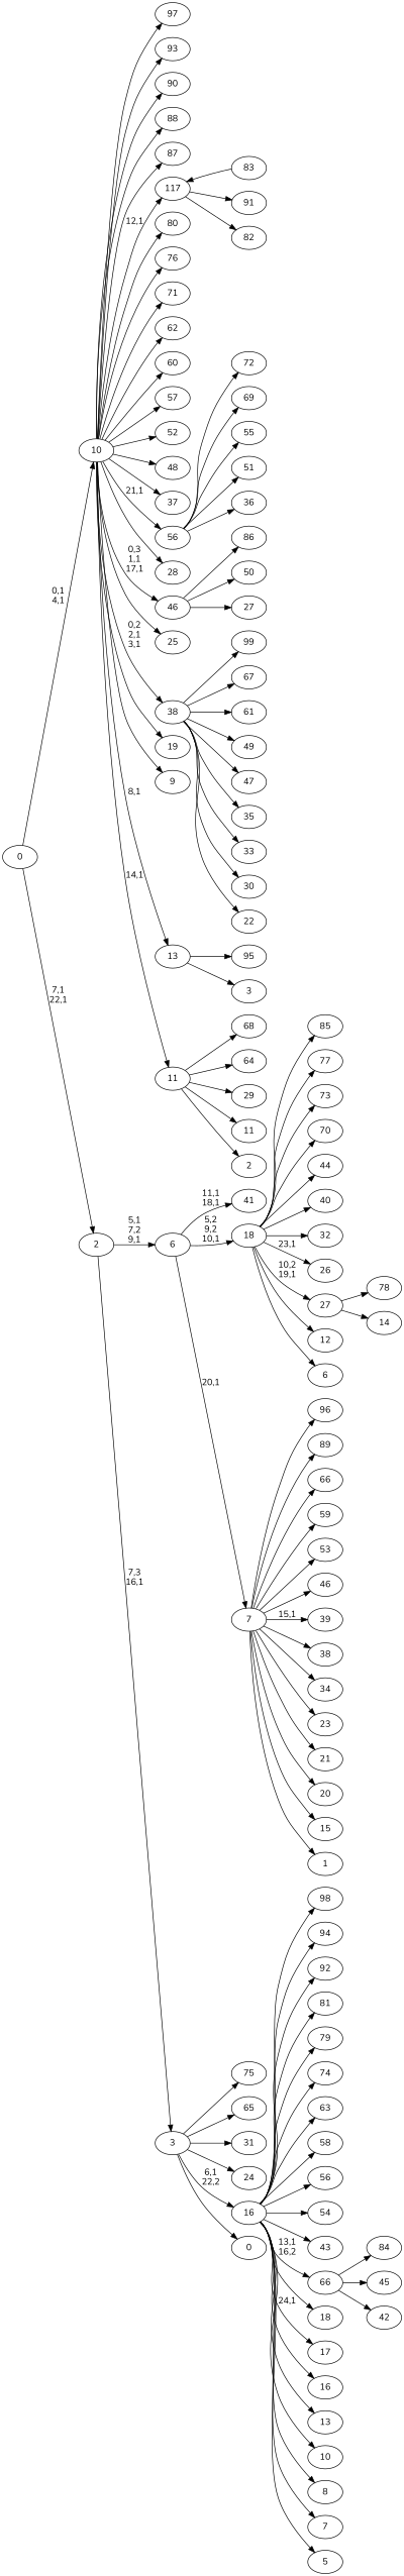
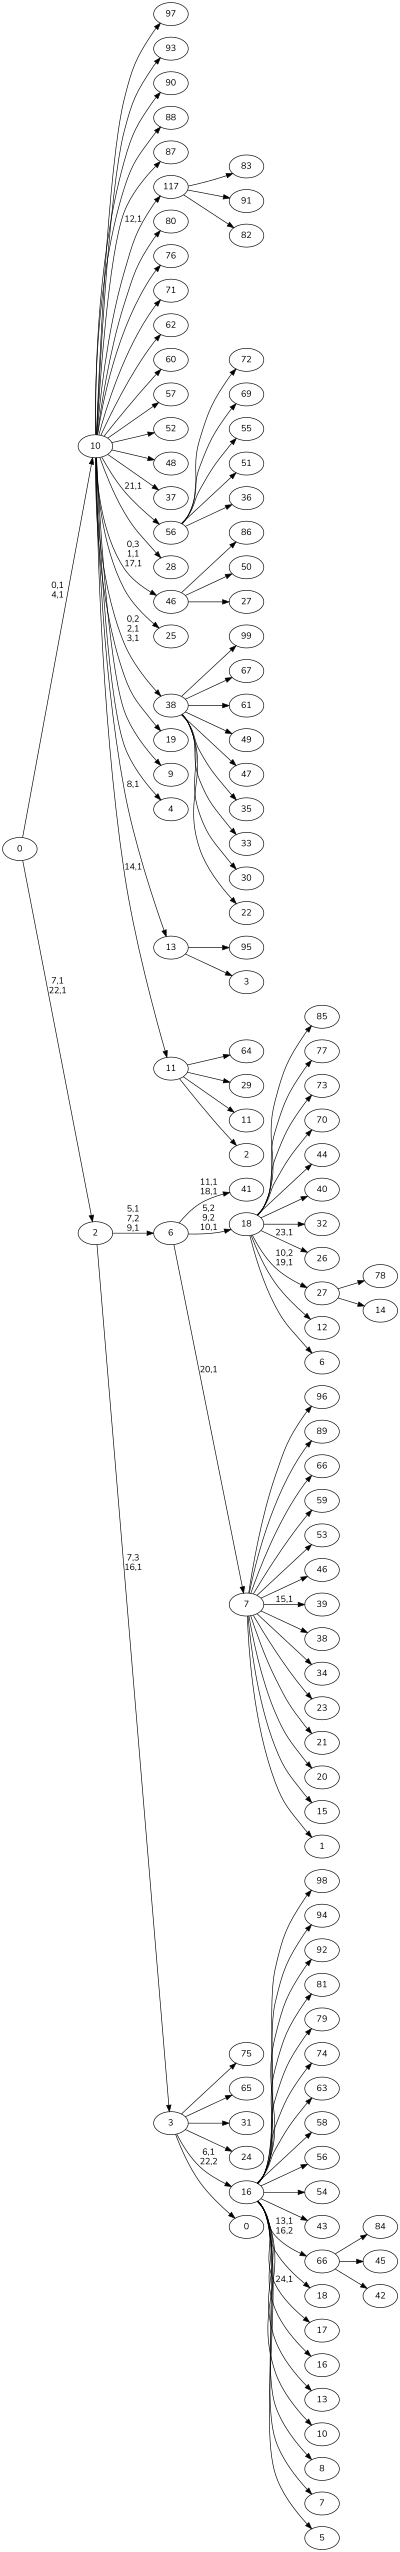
  digraph {
    fontname=Nunito
    rankdir=LR
    node [fontname=Nunito]
    edge [fontname=Nunito]
    n1 [label=99]
    n2 [label=98]
    n3 [label=97]
    n4 [label=96]
    n5 [label=95]
    n6 [label=94]
    n7 [label=93]
    n8 [label=92]
    n9 [label=91]
    n10 [label=90]
    n11 [label=89]
    n12 [label=88]
    n13 [label=87]
    n14 [label=86]
    n15 [label=85]
    n16 [label=84]
    n17 [label=83]
    n18 [label=82]
    n19 [label=117]
    n20 [label=81]
    n21 [label=80]
    n22 [label=79]
    n23 [label=78]
    n24 [label=77]
    n25 [label=76]
    n26 [label=75]
    n27 [label=74]
    n28 [label=73]
    n29 [label=72]
    n30 [label=71]
    n31 [label=70]
    n32 [label=69]
-   n33 [label=68]
    n34 [label=67]
    n35 [label=66]
    n36 [label=65]
    n37 [label=64]
    n38 [label=63]
    n39 [label=62]
    n40 [label=61]
    n41 [label=60]
    n42 [label=59]
    n43 [label=58]
    n44 [label=57]
    n45 [label=56]
    n46 [label=55]
    n47 [label=54]
    n48 [label=53]
    n49 [label=52]
    n50 [label=51]
    n51 [label=50]
    n52 [label=49]
    n53 [label=48]
    n54 [label=47]
    n55 [label=46]
    n56 [label=45]
    n57 [label=44]
    n58 [label=43]
    n59 [label=42]
    66
    n61 [label=41]
    n62 [label=40]
    n63 [label=39]
    n64 [label=38]
    n65 [label=37]
    n66 [label=36]
    56
    n68 [label=35]
    n69 [label=34]
    n70 [label=33]
    n71 [label=32]
    n72 [label=31]
    n73 [label=30]
    n74 [label=29]
    n75 [label=28]
    n76 [label=27]
    46
    n78 [label=26]
    n79 [label=25]
    n80 [label=24]
    n81 [label=23]
    n82 [label=22]
    38
    n84 [label=21]
    n85 [label=20]
    n86 [label=19]
    n87 [label=18]
    n88 [label=17]
    n89 [label=16]
    n90 [label=15]
    n91 [label=14]
    27
    n93 [label=13]
    n94 [label=12]
    n95 [label=11]
    n96 [label=10]
    n97 [label=9]
    n98 [label=8]
    n99 [label=7]
    n100 [label=6]
    18
    n102 [label=5]
    16
+   n104 [label=4]
    n105 [label=3]
    13
    n107 [label=2]
    11
    10
    n110 [label=1]
    7
    6
    n113 [label=0]
    3
    2
    0
    n19 -> n9
-   n17 -> n19
+   n19 -> n17
    n19 -> n18
    66 -> n16
    66 -> n56
    66 -> n59
    56 -> n29
    56 -> n32
    56 -> n46
    56 -> n50
    56 -> n66
    46 -> n14
    46 -> n51
    46 -> n76
    38 -> n1
    38 -> n34
    38 -> n40
    38 -> n52
    38 -> n54
    38 -> n68
    38 -> n70
    38 -> n73
    38 -> n82
    27 -> n23
    27 -> n91
    18 -> n15
    18 -> n24
    18 -> n28
    18 -> n31
    18 -> n57
    18 -> n62
    18 -> n71
    18 -> n78 [label="23,1"]
    18 -> 27 [label="10,2\n19,1"]
    18 -> n94
    18 -> n100
    16 -> n2
    16 -> n6
    16 -> n8
    16 -> n20
    16 -> n22
    16 -> n27
    16 -> n38
    16 -> n43
    16 -> n45
    16 -> n47
    16 -> n58
    16 -> 66 [label="13,1\n16,2"]
    16 -> n87
    16 -> n88 [label="24,1"]
    16 -> n89
    16 -> n93
    16 -> n96
    16 -> n98
    16 -> n99
    16 -> n102
    13 -> n5
    13 -> n105
-   11 -> n33
    11 -> n37
    11 -> n74
    11 -> n95
    11 -> n107
    10 -> n3
    10 -> n7
    10 -> n10
    10 -> n12
    10 -> n13
    10 -> n19 [label="12,1"]
    10 -> n21
    10 -> n25
    10 -> n30
    10 -> n39
    10 -> n41
    10 -> n44
    10 -> n49
    10 -> n53
    10 -> n65
    10 -> 56 [label="21,1"]
    10 -> n75
    10 -> 46 [label="0,3\n1,1\n17,1"]
    10 -> n79
    10 -> 38 [label="0,2\n2,1\n3,1"]
    10 -> n86
    10 -> n97
+   10 -> n104
    10 -> 13 [label="8,1"]
    10 -> 11 [label="14,1"]
    7 -> n4
    7 -> n11
    7 -> n35
    7 -> n42
    7 -> n48
    7 -> n55
    7 -> n63 [label="15,1"]
    7 -> n64
    7 -> n69
    7 -> n81
    7 -> n84
    7 -> n85
    7 -> n90
    7 -> n110
    6 -> n61 [label="11,1\n18,1"]
    6 -> 18 [label="5,2\n9,2\n10,1"]
    6 -> 7 [label="20,1"]
    3 -> n26
    3 -> n36
    3 -> n72
    3 -> n80
    3 -> 16 [label="6,1\n22,2"]
    3 -> n113
    2 -> 6 [label="5,1\n7,2\n9,1"]
    2 -> 3 [label="7,3\n16,1"]
    0 -> 10 [label="0,1\n4,1"]
    0 -> 2 [label="7,1\n22,1"]
  }
